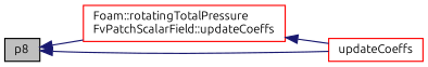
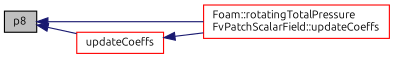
  digraph {
    fontname=Ubuntu
    rankdir=LR
    node [color=red fontname=Ubuntu fontsize=10 shape=record]
    edge [color=midnightblue dir=back fontname=Ubuntu fontsize=10 labelfontname=FreeSans labelfontsize=10 style=solid]
    n1 [color=black fillcolor=grey75 fontcolor=black height=0.2 label=p8 style=filled width=0.4]
    n2 [height=0.2 label="Foam::rotatingTotalPressure\lFvPatchScalarField::updateCoeffs" width=0.4]
    n3 [height=0.2 label=updateCoeffs width=0.4]
    n1 -> n2
    n1 -> n3
-   n2 -> n3
+   n3 -> n2
  }
